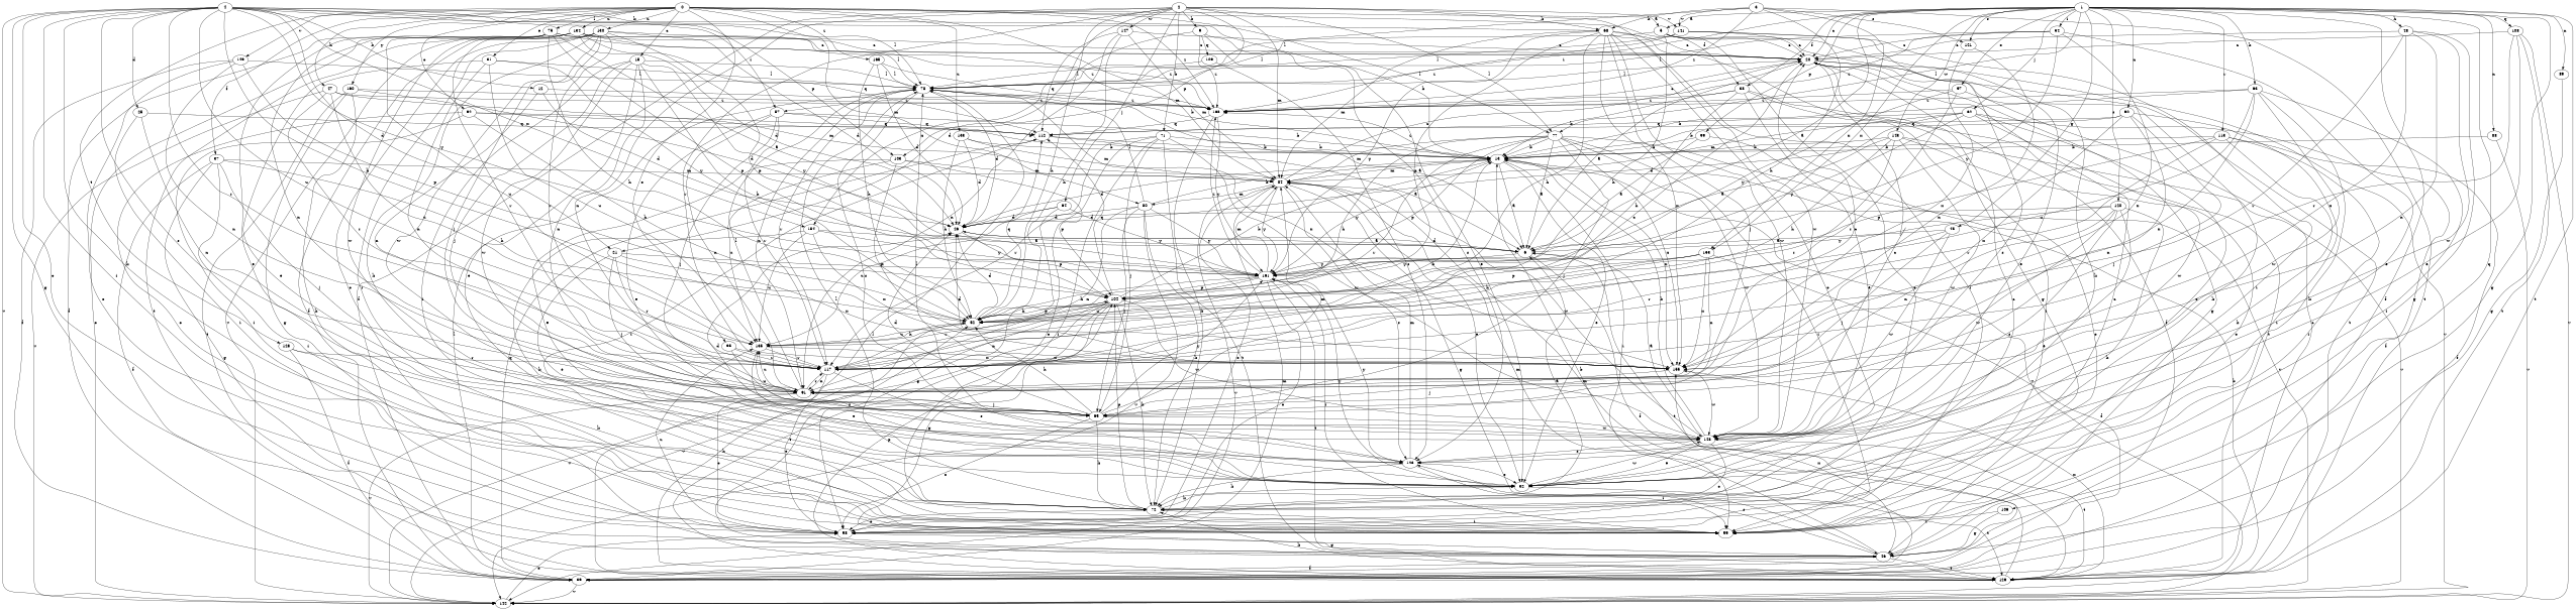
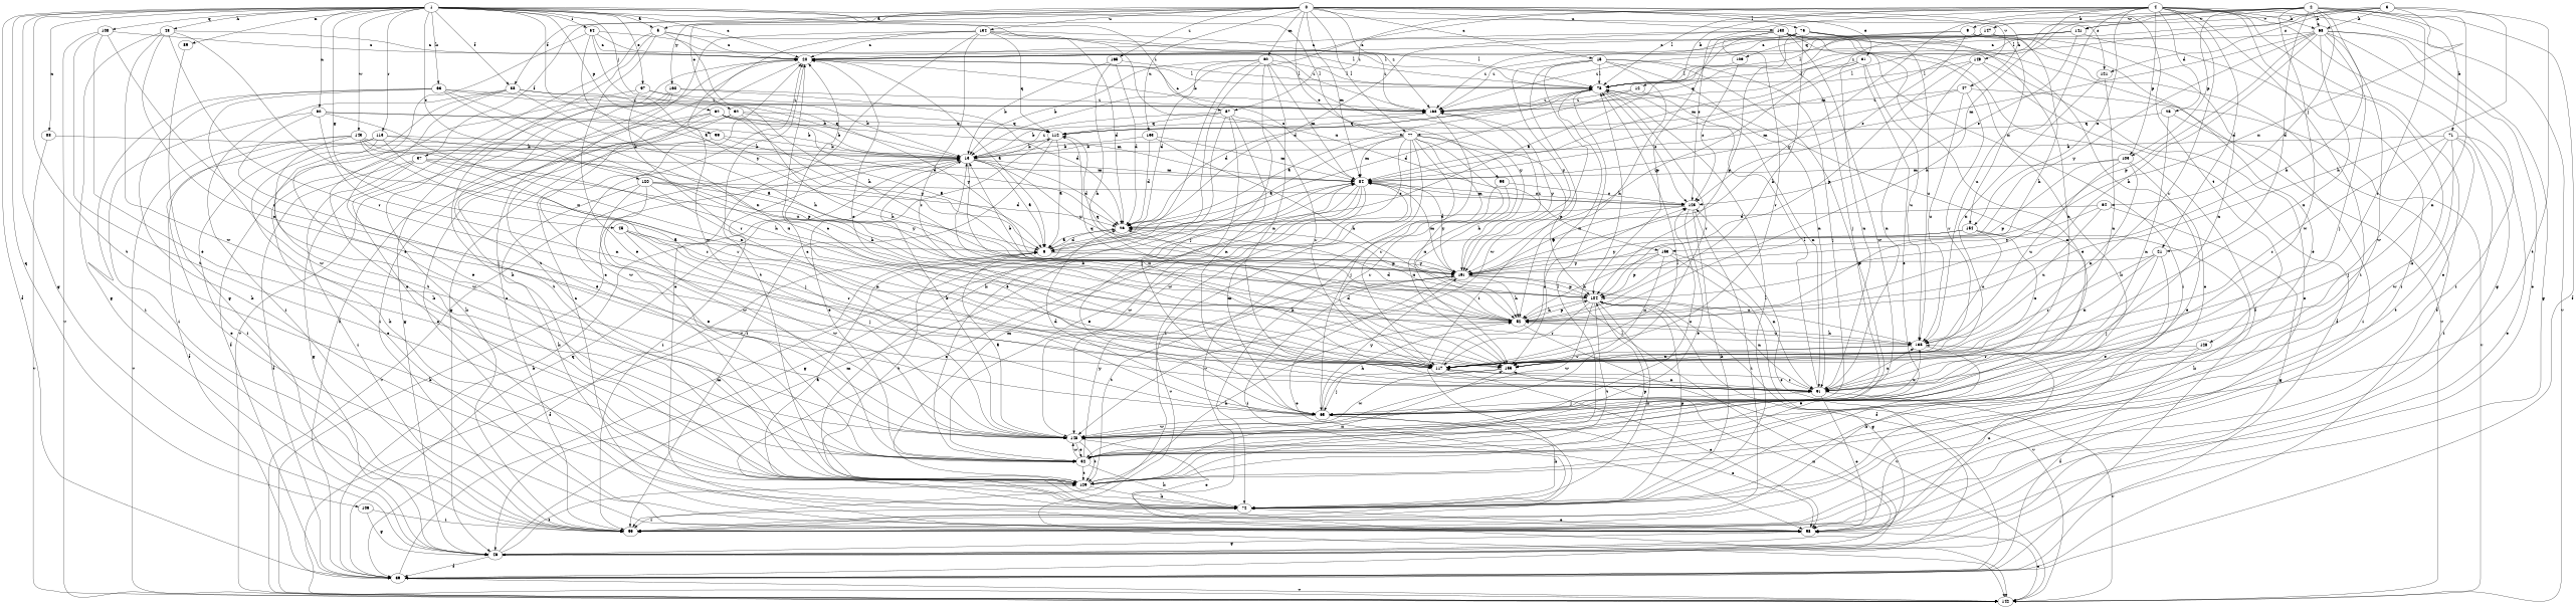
  strict digraph {
    fontname="DejaVu Serif"
    node [fontname="DejaVu Serif"]
    edge [fontname="DejaVu Serif"]
    0
    5
    15
    31
    37
    38
    47
    75
    77
    80
    84
    92
    95
    128
    130
    133
    134
    n18 [label=149]
    160
    165
    168
    20
    52
    78
    72
    98
    32
    91
    148
    59
    161
    65
    135
    39
    46
    129
    13
    117
    142
    6
    104
    155
    26
    123
    n45 [label=112]
    1
    45
    48
    54
    57
    62
    n52 [label=63]
    88
    89
    90
    97
    99
    106
    108
    113
    120
    121
    143
    153
    2
    9
    n67 [label=71]
    21
    64
    68
    103
    141
    147
    154
    109
    3
    4
    12
    25
    0 -> 5 [label=a]
    0 -> 15 [label=c]
    0 -> 31 [label=e]
    0 -> 37 [label=f]
    0 -> 38 [label=f]
    0 -> 47 [label=h]
    0 -> 75 [label=l]
    0 -> 77 [label=l]
    0 -> 80 [label=m]
    0 -> 84 [label=m]
    0 -> 92 [label=o]
    0 -> 95 [label=o]
    0 -> 128 [label=t]
    0 -> 130 [label=u]
    0 -> 133 [label=u]
    0 -> 134 [label=u]
    0 -> n18 [label=v]
    0 -> 160 [label=y]
    0 -> 165 [label=z]
    0 -> 168 [label=z]
    5 -> 20 [label=c]
    5 -> 52 [label=h]
    5 -> 78 [label=l]
    5 -> 72 [label=k]
    5 -> 98 [label=o]
    5 -> 32 [label=e]
    15 -> 52 [label=h]
    15 -> 78 [label=l]
    15 -> 32 [label=e]
    15 -> 91 [label=n]
    15 -> 148 [label=w]
    15 -> 59 [label=i]
    15 -> 161 [label=y]
    15 -> 65 [label=j]
    31 -> 78 [label=l]
    31 -> 32 [label=e]
    31 -> 91 [label=n]
    31 -> 161 [label=y]
    31 -> 135 [label=u]
    37 -> 84 [label=m]
    37 -> 52 [label=h]
    37 -> 59 [label=i]
    37 -> 65 [label=j]
    37 -> 39 [label=f]
    37 -> 46 [label=g]
    38 -> 168 [label=z]
    38 -> 52 [label=h]
    38 -> 32 [label=e]
    38 -> 59 [label=i]
    38 -> 129 [label=t]
    38 -> 13 [label=b]
    47 -> 84 [label=m]
    47 -> 168 [label=z]
    47 -> 135 [label=u]
    47 -> 117 [label=r]
    47 -> 142 [label=v]
    75 -> 168 [label=z]
    75 -> 20 [label=c]
    75 -> 52 [label=h]
    75 -> 32 [label=e]
    75 -> 91 [label=n]
    75 -> 135 [label=u]
    75 -> 39 [label=f]
    75 -> 6 [label=a]
    75 -> 104 [label=p]
    77 -> 84 [label=m]
    77 -> 52 [label=h]
    77 -> 148 [label=w]
    77 -> 59 [label=i]
    77 -> 65 [label=j]
    77 -> 13 [label=b]
    77 -> 117 [label=r]
    77 -> 142 [label=v]
    77 -> 6 [label=a]
    77 -> 104 [label=p]
    77 -> 155 [label=x]
-   84 -> 80 [label=m]
+   80 -> 84 [label=m]
    80 -> 78 [label=l]
    80 -> 72 [label=k]
    80 -> 91 [label=n]
    80 -> 161 [label=y]
    80 -> 65 [label=j]
    80 -> 13 [label=b]
    80 -> 142 [label=v]
    80 -> 26 [label=d]
    84 -> 20 [label=c]
    84 -> 98 [label=o]
    84 -> 32 [label=e]
    84 -> 148 [label=w]
    84 -> 161 [label=y]
    84 -> 46 [label=g]
    84 -> 142 [label=v]
    84 -> 123 [label=s]
    92 -> 52 [label=h]
    92 -> 98 [label=o]
    92 -> 59 [label=i]
    92 -> 13 [label=b]
    92 -> n45 [label=q]
    95 -> 117 [label=r]
    95 -> 155 [label=x]
    95 -> 123 [label=s]
    128 -> 72 [label=k]
    128 -> 39 [label=f]
    128 -> 117 [label=r]
    130 -> 20 [label=c]
    130 -> 72 [label=k]
    130 -> 98 [label=o]
    130 -> 148 [label=w]
    130 -> 59 [label=i]
    130 -> 65 [label=j]
    130 -> 39 [label=f]
    130 -> 117 [label=r]
    130 -> 142 [label=v]
    130 -> 104 [label=p]
    130 -> 26 [label=d]
    133 -> 84 [label=m]
    133 -> 52 [label=h]
    133 -> 13 [label=b]
    133 -> 26 [label=d]
    134 -> 168 [label=z]
    134 -> 20 [label=c]
    134 -> 78 [label=l]
-   134 -> 142 [label=o]
+   134 -> 98 [label=o]
    134 -> 148 [label=w]
    134 -> 129 [label=t]
    134 -> 117 [label=r]
    134 -> 26 [label=d]
    134 -> n45 [label=q]
    n18 -> 78 [label=l]
    n18 -> 98 [label=o]
    n18 -> 91 [label=n]
    n18 -> 39 [label=f]
    n18 -> 104 [label=p]
    160 -> 168 [label=z]
    160 -> 59 [label=k]
    160 -> 46 [label=g]
    160 -> 129 [label=t]
    160 -> 26 [label=d]
    165 -> 52 [label=h]
    165 -> 78 [label=l]
    165 -> 13 [label=b]
    165 -> 26 [label=d]
    168 -> 20 [label=c]
    168 -> 72 [label=k]
    168 -> 161 [label=y]
    168 -> n45 [label=q]
    20 -> 78 [label=l]
    20 -> 39 [label=f]
    20 -> 46 [label=g]
    20 -> 129 [label=t]
    20 -> 142 [label=v]
    20 -> 6 [label=a]
    52 -> 135 [label=u]
    52 -> 142 [label=v]
    52 -> 104 [label=p]
    52 -> 26 [label=d]
    52 -> n45 [label=q]
    78 -> 168 [label=z]
    78 -> 91 [label=n]
    78 -> 117 [label=r]
    78 -> 6 [label=a]
    78 -> 155 [label=x]
    78 -> 26 [label=d]
    78 -> 123 [label=s]
    72 -> 78 [label=l]
    72 -> 98 [label=o]
    72 -> 59 [label=i]
    72 -> 6 [label=a]
    72 -> 104 [label=p]
    98 -> 20 [label=c]
    98 -> 135 [label=u]
    98 -> 46 [label=g]
    32 -> 72 [label=k]
    32 -> 148 [label=w]
    32 -> 161 [label=y]
    32 -> 129 [label=t]
    91 -> 20 [label=c]
    91 -> 78 [label=l]
    91 -> 98 [label=o]
    91 -> 65 [label=j]
    91 -> 135 [label=u]
    91 -> 117 [label=r]
    91 -> 142 [label=v]
    148 -> 20 [label=c]
    148 -> 78 [label=l]
    148 -> 98 [label=o]
    148 -> 32 [label=e]
    148 -> 129 [label=t]
    148 -> 13 [label=b]
    148 -> 6 [label=a]
    148 -> 123 [label=s]
    59 -> 20 [label=c]
    161 -> 84 [label=m]
    161 -> 168 [label=z]
    161 -> 52 [label=h]
    161 -> 98 [label=o]
    161 -> 59 [label=i]
    161 -> 135 [label=u]
    161 -> 129 [label=t]
    161 -> 104 [label=p]
    65 -> 84 [label=m]
    65 -> 52 [label=h]
    65 -> 72 [label=k]
    65 -> 98 [label=o]
    65 -> 148 [label=w]
    65 -> 161 [label=y]
    65 -> 135 [label=u]
    65 -> 26 [label=d]
    135 -> 52 [label=h]
    135 -> 32 [label=e]
    135 -> 117 [label=r]
    135 -> 155 [label=x]
    39 -> 84 [label=m]
    39 -> 78 [label=l]
    39 -> 13 [label=b]
    39 -> 142 [label=v]
    39 -> n45 [label=q]
    46 -> 84 [label=m]
    46 -> 39 [label=f]
    46 -> 129 [label=t]
    46 -> 155 [label=x]
    46 -> 123 [label=s]
    129 -> 84 [label=m]
    129 -> 20 [label=c]
    129 -> 52 [label=h]
    129 -> 78 [label=l]
    129 -> 72 [label=k]
    129 -> 104 [label=p]
    129 -> 155 [label=x]
    13 -> 84 [label=m]
    13 -> 168 [label=z]
    13 -> 32 [label=e]
    13 -> 59 [label=i]
    13 -> 161 [label=y]
    13 -> 142 [label=v]
    13 -> 6 [label=a]
    13 -> 155 [label=x]
    13 -> 26 [label=d]
    117 -> 20 [label=c]
    117 -> 98 [label=o]
    117 -> 91 [label=n]
    117 -> 13 [label=b]
    117 -> 123 [label=s]
    142 -> 98 [label=o]
    142 -> 13 [label=b]
    6 -> 161 [label=y]
    6 -> 39 [label=f]
    6 -> 129 [label=t]
    6 -> 26 [label=d]
    104 -> 52 [label=h]
    104 -> 72 [label=k]
    104 -> 91 [label=n]
    104 -> 148 [label=w]
    104 -> 46 [label=g]
    104 -> 129 [label=t]
    104 -> 13 [label=b]
    104 -> 117 [label=r]
    104 -> 142 [label=v]
    104 -> n45 [label=q]
    155 -> 148 [label=w]
    155 -> 65 [label=j]
    155 -> 26 [label=d]
    26 -> 6 [label=a]
    26 -> 104 [label=p]
    123 -> 84 [label=m]
    123 -> 72 [label=k]
    123 -> 32 [label=e]
    123 -> 59 [label=i]
    123 -> 161 [label=y]
    123 -> 26 [label=d]
    n45 -> 59 [label=i]
    n45 -> 13 [label=b]
    n45 -> 6 [label=a]
    1 -> 5 [label=a]
    1 -> 38 [label=f]
    1 -> 77 [label=l]
    1 -> 20 [label=c]
    1 -> 39 [label=f]
    1 -> 46 [label=g]
    1 -> 129 [label=t]
    1 -> 6 [label=a]
    1 -> 45 [label=g]
    1 -> 48 [label=h]
    1 -> 54 [label=i]
    1 -> 57 [label=i]
    1 -> 62 [label=j]
    1 -> n52 [label=k]
    1 -> 88 [label=n]
    1 -> 89 [label=n]
    1 -> 90 [label=n]
    1 -> 97 [label=o]
    1 -> 99 [label=p]
    1 -> 106 [label=q]
    1 -> 108 [label=q]
    1 -> 113 [label=r]
    1 -> 120 [label=s]
    1 -> 121 [label=s]
    1 -> 143 [label=w]
    1 -> 153 [label=x]
    45 -> 148 [label=w]
    45 -> 65 [label=j]
    45 -> 117 [label=r]
    45 -> 6 [label=a]
    48 -> 20 [label=c]
    48 -> 91 [label=n]
    48 -> 148 [label=w]
    48 -> 46 [label=g]
    48 -> 117 [label=r]
    48 -> 155 [label=x]
    54 -> 168 [label=z]
    54 -> 20 [label=c]
    54 -> 78 [label=l]
    54 -> 32 [label=e]
    54 -> 161 [label=y]
    54 -> 155 [label=x]
    57 -> 32 [label=e]
    57 -> 91 [label=n]
    57 -> 65 [label=j]
    57 -> 13 [label=b]
    57 -> 117 [label=r]
    57 -> n45 [label=q]
    62 -> 84 [label=m]
    62 -> 32 [label=e]
    62 -> 148 [label=w]
    62 -> 161 [label=y]
    62 -> 39 [label=f]
    62 -> 26 [label=d]
    62 -> n45 [label=q]
    n52 -> 168 [label=z]
    n52 -> 72 [label=k]
    n52 -> 148 [label=w]
    n52 -> 59 [label=i]
    n52 -> 135 [label=u]
    n52 -> 13 [label=b]
    n52 -> 155 [label=x]
    88 -> 13 [label=b]
    88 -> 142 [label=v]
    89 -> 46 [label=g]
    90 -> 91 [label=n]
    90 -> 59 [label=i]
    90 -> 65 [label=j]
    90 -> 13 [label=b]
    90 -> 155 [label=x]
    90 -> n45 [label=q]
    97 -> 168 [label=z]
    97 -> 72 [label=k]
    97 -> 161 [label=y]
    97 -> 117 [label=r]
    99 -> 98 [label=o]
    99 -> 13 [label=b]
    99 -> 6 [label=a]
    106 -> 59 [label=i]
    106 -> 46 [label=g]
    108 -> 20 [label=c]
    108 -> 32 [label=e]
    108 -> 129 [label=t]
    108 -> 117 [label=r]
    108 -> 142 [label=v]
    113 -> 72 [label=k]
    113 -> 59 [label=i]
    113 -> 39 [label=f]
    113 -> 13 [label=b]
    113 -> 117 [label=r]
    113 -> 104 [label=p]
    120 -> 72 [label=k]
    120 -> 32 [label=e]
    120 -> 91 [label=n]
    120 -> 148 [label=w]
    120 -> 161 [label=y]
    120 -> 26 [label=d]
    120 -> 123 [label=s]
    121 -> 91 [label=n]
    121 -> 155 [label=x]
    143 -> 52 [label=h]
    143 -> 98 [label=o]
    143 -> 148 [label=w]
    143 -> 13 [label=b]
    143 -> 117 [label=r]
    143 -> 142 [label=v]
    143 -> 6 [label=a]
    153 -> 52 [label=h]
    153 -> 91 [label=n]
    153 -> 161 [label=y]
    153 -> 39 [label=f]
    153 -> 104 [label=p]
    153 -> 155 [label=x]
    2 -> 77 [label=l]
    2 -> 84 [label=m]
    2 -> 52 [label=h]
    2 -> 91 [label=n]
    2 -> 148 [label=w]
    2 -> 39 [label=f]
    2 -> 117 [label=r]
    2 -> 9 [label=b]
    2 -> n67 [label=b]
    2 -> 21 [label=d]
    2 -> 64 [label=j]
    2 -> 68 [label=k]
    2 -> 103 [label=p]
    2 -> 141 [label=v]
    2 -> 147 [label=w]
    9 -> 168 [label=z]
    9 -> 32 [label=e]
    9 -> 123 [label=s]
    9 -> 154 [label=x]
    9 -> 109 [label=q]
    n67 -> 98 [label=o]
    n67 -> 148 [label=w]
    n67 -> 59 [label=i]
    n67 -> 65 [label=j]
    n67 -> 129 [label=t]
    n67 -> 13 [label=b]
    n67 -> 117 [label=r]
    21 -> 32 [label=e]
    21 -> 161 [label=y]
    21 -> 65 [label=j]
    21 -> 117 [label=r]
    21 -> 155 [label=x]
    64 -> 161 [label=y]
    64 -> 135 [label=u]
    64 -> 46 [label=g]
    64 -> 26 [label=d]
    68 -> 84 [label=m]
    68 -> 20 [label=c]
    68 -> 52 [label=h]
    68 -> 98 [label=o]
    68 -> 148 [label=w]
    68 -> 59 [label=i]
    68 -> 161 [label=y]
    68 -> 65 [label=j]
    68 -> 46 [label=g]
    68 -> 104 [label=p]
    68 -> 155 [label=x]
    103 -> 84 [label=m]
    103 -> 32 [label=e]
    103 -> 135 [label=u]
    103 -> 104 [label=p]
    103 -> 155 [label=x]
    141 -> 168 [label=z]
    141 -> 20 [label=c]
    141 -> 78 [label=l]
    141 -> 59 [label=i]
    141 -> 123 [label=s]
    147 -> 84 [label=m]
    147 -> 20 [label=c]
    147 -> 52 [label=h]
    147 -> 91 [label=n]
    147 -> n45 [label=q]
    154 -> 72 [label=k]
    154 -> 161 [label=y]
    154 -> 135 [label=u]
    154 -> 6 [label=a]
    154 -> 155 [label=x]
    109 -> 78 [label=l]
    109 -> 123 [label=s]
    3 -> 168 [label=z]
    3 -> 52 [label=h]
    3 -> 78 [label=l]
    3 -> 129 [label=t]
    3 -> 121 [label=s]
    3 -> 153 [label=x]
    3 -> 68 [label=k]
    3 -> 141 [label=v]
    4 -> 52 [label=h]
    4 -> 78 [label=l]
    4 -> 72 [label=k]
    4 -> 98 [label=o]
    4 -> 59 [label=i]
    4 -> 161 [label=y]
    4 -> 135 [label=u]
    4 -> 46 [label=g]
    4 -> 13 [label=b]
    4 -> 117 [label=r]
    4 -> 142 [label=v]
    4 -> 123 [label=s]
    4 -> 57 [label=i]
    4 -> 21 [label=d]
    4 -> 68 [label=k]
    4 -> 103 [label=p]
    4 -> 154 [label=x]
    4 -> 12 [label=b]
    4 -> 25 [label=d]
    12 -> 168 [label=z]
    12 -> 91 [label=n]
    12 -> 26 [label=d]
    25 -> 91 [label=n]
    25 -> 59 [label=i]
    25 -> n45 [label=q]
  }
